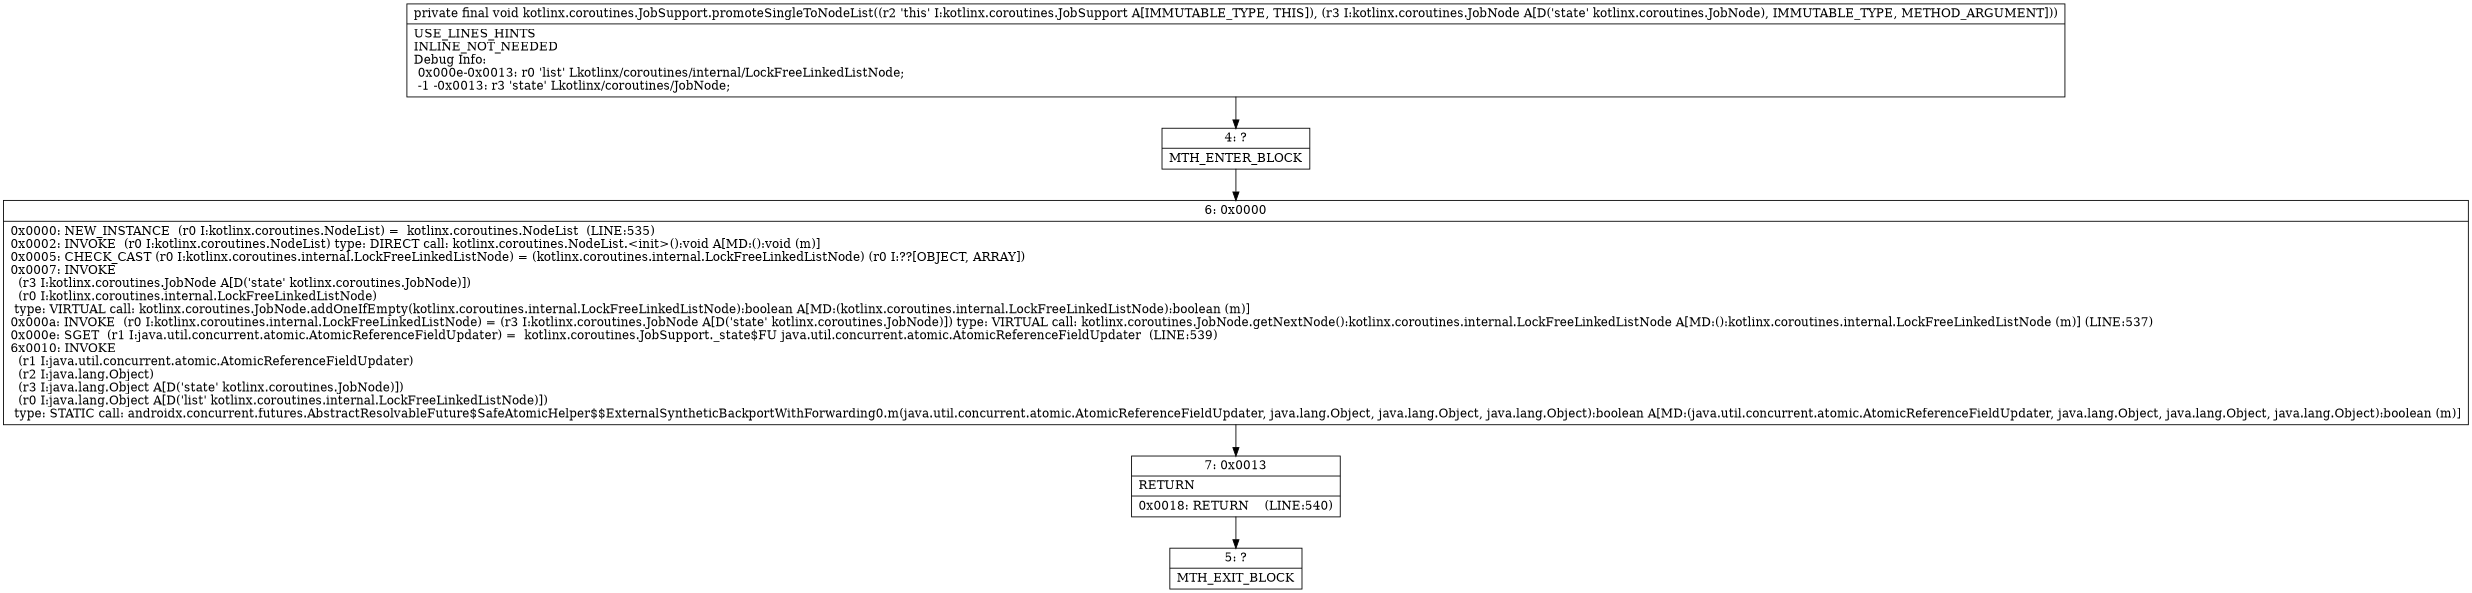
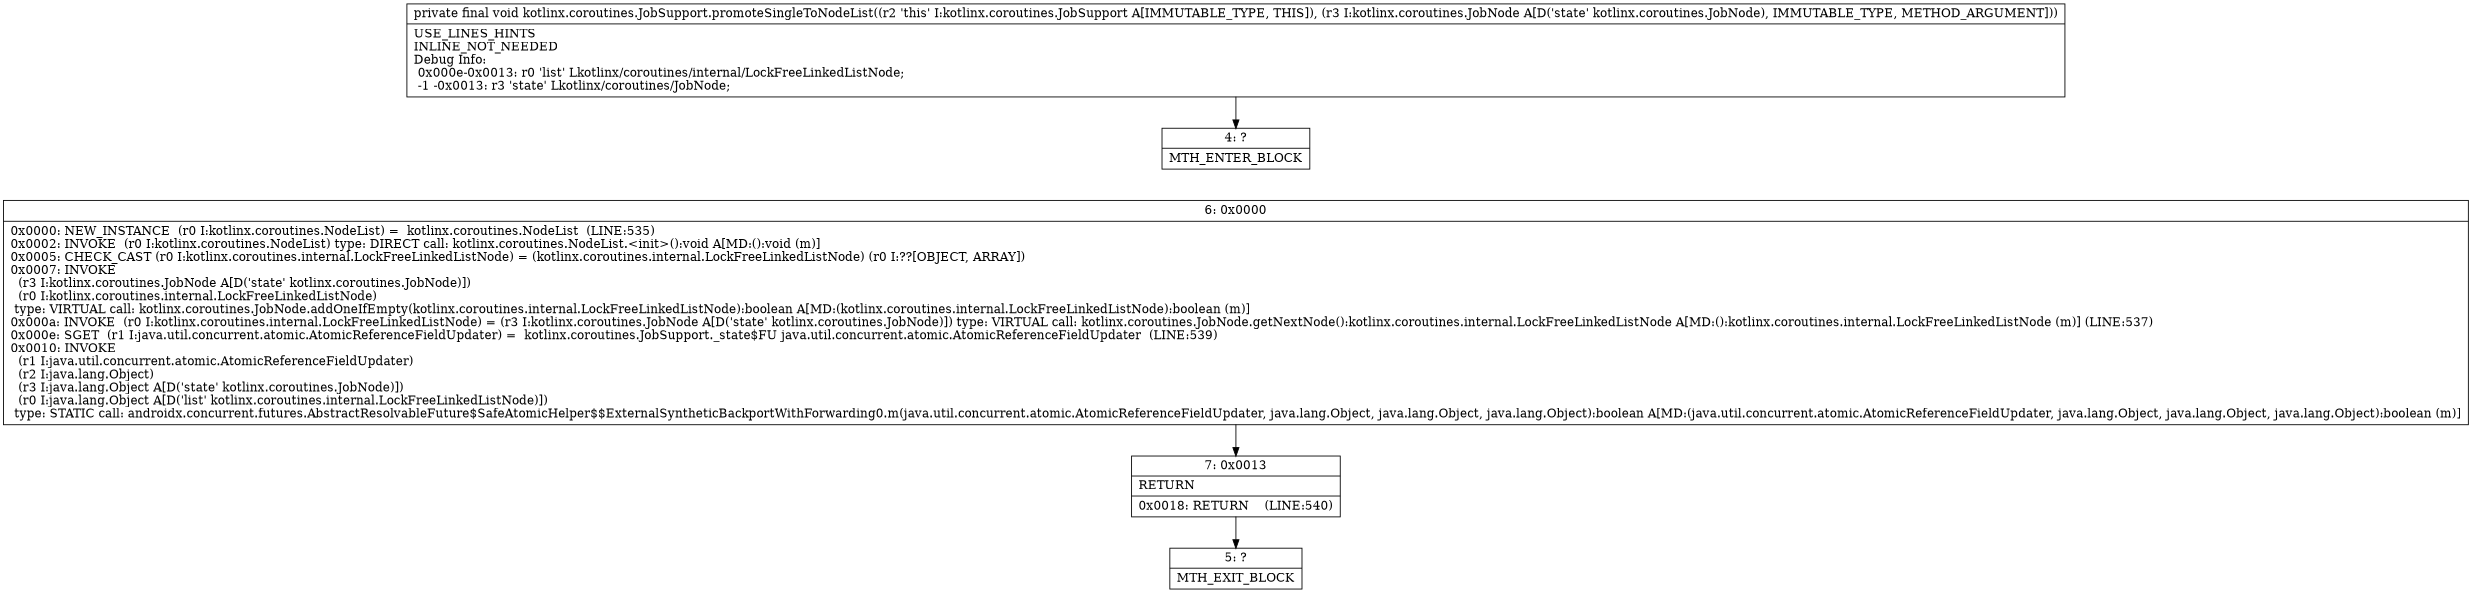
  digraph {
    node [shape=record]
    n1 [label="{4\:\ ?|MTH_ENTER_BLOCK\l}"]
-   n2 [label="{6\:\ 0x0000|0x0000: NEW_INSTANCE  (r0 I:kotlinx.coroutines.NodeList) =  kotlinx.coroutines.NodeList  (LINE:535)\l0x0002: INVOKE  (r0 I:kotlinx.coroutines.NodeList) type: DIRECT call: kotlinx.coroutines.NodeList.\<init\>():void A[MD:():void (m)]\l0x0005: CHECK_CAST (r0 I:kotlinx.coroutines.internal.LockFreeLinkedListNode) = (kotlinx.coroutines.internal.LockFreeLinkedListNode) (r0 I:??[OBJECT, ARRAY]) \l0x0007: INVOKE  \l  (r3 I:kotlinx.coroutines.JobNode A[D('state' kotlinx.coroutines.JobNode)])\l  (r0 I:kotlinx.coroutines.internal.LockFreeLinkedListNode)\l type: VIRTUAL call: kotlinx.coroutines.JobNode.addOneIfEmpty(kotlinx.coroutines.internal.LockFreeLinkedListNode):boolean A[MD:(kotlinx.coroutines.internal.LockFreeLinkedListNode):boolean (m)]\l0x000a: INVOKE  (r0 I:kotlinx.coroutines.internal.LockFreeLinkedListNode) = (r3 I:kotlinx.coroutines.JobNode A[D('state' kotlinx.coroutines.JobNode)]) type: VIRTUAL call: kotlinx.coroutines.JobNode.getNextNode():kotlinx.coroutines.internal.LockFreeLinkedListNode A[MD:():kotlinx.coroutines.internal.LockFreeLinkedListNode (m)] (LINE:537)\l0x000e: SGET  (r1 I:java.util.concurrent.atomic.AtomicReferenceFieldUpdater) =  kotlinx.coroutines.JobSupport._state$FU java.util.concurrent.atomic.AtomicReferenceFieldUpdater  (LINE:539)\l6x0010: INVOKE  \l  (r1 I:java.util.concurrent.atomic.AtomicReferenceFieldUpdater)\l  (r2 I:java.lang.Object)\l  (r3 I:java.lang.Object A[D('state' kotlinx.coroutines.JobNode)])\l  (r0 I:java.lang.Object A[D('list' kotlinx.coroutines.internal.LockFreeLinkedListNode)])\l type: STATIC call: androidx.concurrent.futures.AbstractResolvableFuture$SafeAtomicHelper$$ExternalSyntheticBackportWithForwarding0.m(java.util.concurrent.atomic.AtomicReferenceFieldUpdater, java.lang.Object, java.lang.Object, java.lang.Object):boolean A[MD:(java.util.concurrent.atomic.AtomicReferenceFieldUpdater, java.lang.Object, java.lang.Object, java.lang.Object):boolean (m)]\l}"]
+   n2 [label="{6\:\ 0x0000|0x0000: NEW_INSTANCE  (r0 I:kotlinx.coroutines.NodeList) =  kotlinx.coroutines.NodeList  (LINE:535)\l0x0002: INVOKE  (r0 I:kotlinx.coroutines.NodeList) type: DIRECT call: kotlinx.coroutines.NodeList.\<init\>():void A[MD:():void (m)]\l0x0005: CHECK_CAST (r0 I:kotlinx.coroutines.internal.LockFreeLinkedListNode) = (kotlinx.coroutines.internal.LockFreeLinkedListNode) (r0 I:??[OBJECT, ARRAY]) \l0x0007: INVOKE  \l  (r3 I:kotlinx.coroutines.JobNode A[D('state' kotlinx.coroutines.JobNode)])\l  (r0 I:kotlinx.coroutines.internal.LockFreeLinkedListNode)\l type: VIRTUAL call: kotlinx.coroutines.JobNode.addOneIfEmpty(kotlinx.coroutines.internal.LockFreeLinkedListNode):boolean A[MD:(kotlinx.coroutines.internal.LockFreeLinkedListNode):boolean (m)]\l0x000a: INVOKE  (r0 I:kotlinx.coroutines.internal.LockFreeLinkedListNode) = (r3 I:kotlinx.coroutines.JobNode A[D('state' kotlinx.coroutines.JobNode)]) type: VIRTUAL call: kotlinx.coroutines.JobNode.getNextNode():kotlinx.coroutines.internal.LockFreeLinkedListNode A[MD:():kotlinx.coroutines.internal.LockFreeLinkedListNode (m)] (LINE:537)\l0x000e: SGET  (r1 I:java.util.concurrent.atomic.AtomicReferenceFieldUpdater) =  kotlinx.coroutines.JobSupport._state$FU java.util.concurrent.atomic.AtomicReferenceFieldUpdater  (LINE:539)\l0x0010: INVOKE  \l  (r1 I:java.util.concurrent.atomic.AtomicReferenceFieldUpdater)\l  (r2 I:java.lang.Object)\l  (r3 I:java.lang.Object A[D('state' kotlinx.coroutines.JobNode)])\l  (r0 I:java.lang.Object A[D('list' kotlinx.coroutines.internal.LockFreeLinkedListNode)])\l type: STATIC call: androidx.concurrent.futures.AbstractResolvableFuture$SafeAtomicHelper$$ExternalSyntheticBackportWithForwarding0.m(java.util.concurrent.atomic.AtomicReferenceFieldUpdater, java.lang.Object, java.lang.Object, java.lang.Object):boolean A[MD:(java.util.concurrent.atomic.AtomicReferenceFieldUpdater, java.lang.Object, java.lang.Object, java.lang.Object):boolean (m)]\l}"]
    n3 [label="{7\:\ 0x0013|RETURN\l|0x0018: RETURN    (LINE:540)\l}"]
    n4 [label="{5\:\ ?|MTH_EXIT_BLOCK\l}"]
    n5 [label="{private final void kotlinx.coroutines.JobSupport.promoteSingleToNodeList((r2 'this' I:kotlinx.coroutines.JobSupport A[IMMUTABLE_TYPE, THIS]), (r3 I:kotlinx.coroutines.JobNode A[D('state' kotlinx.coroutines.JobNode), IMMUTABLE_TYPE, METHOD_ARGUMENT]))  | USE_LINES_HINTS\lINLINE_NOT_NEEDED\lDebug Info:\l  0x000e\-0x0013: r0 'list' Lkotlinx\/coroutines\/internal\/LockFreeLinkedListNode;\l  \-1 \-0x0013: r3 'state' Lkotlinx\/coroutines\/JobNode;\l}"]
-   n1 -> n2
    n2 -> n3
    n3 -> n4
    n5 -> n1
  }
